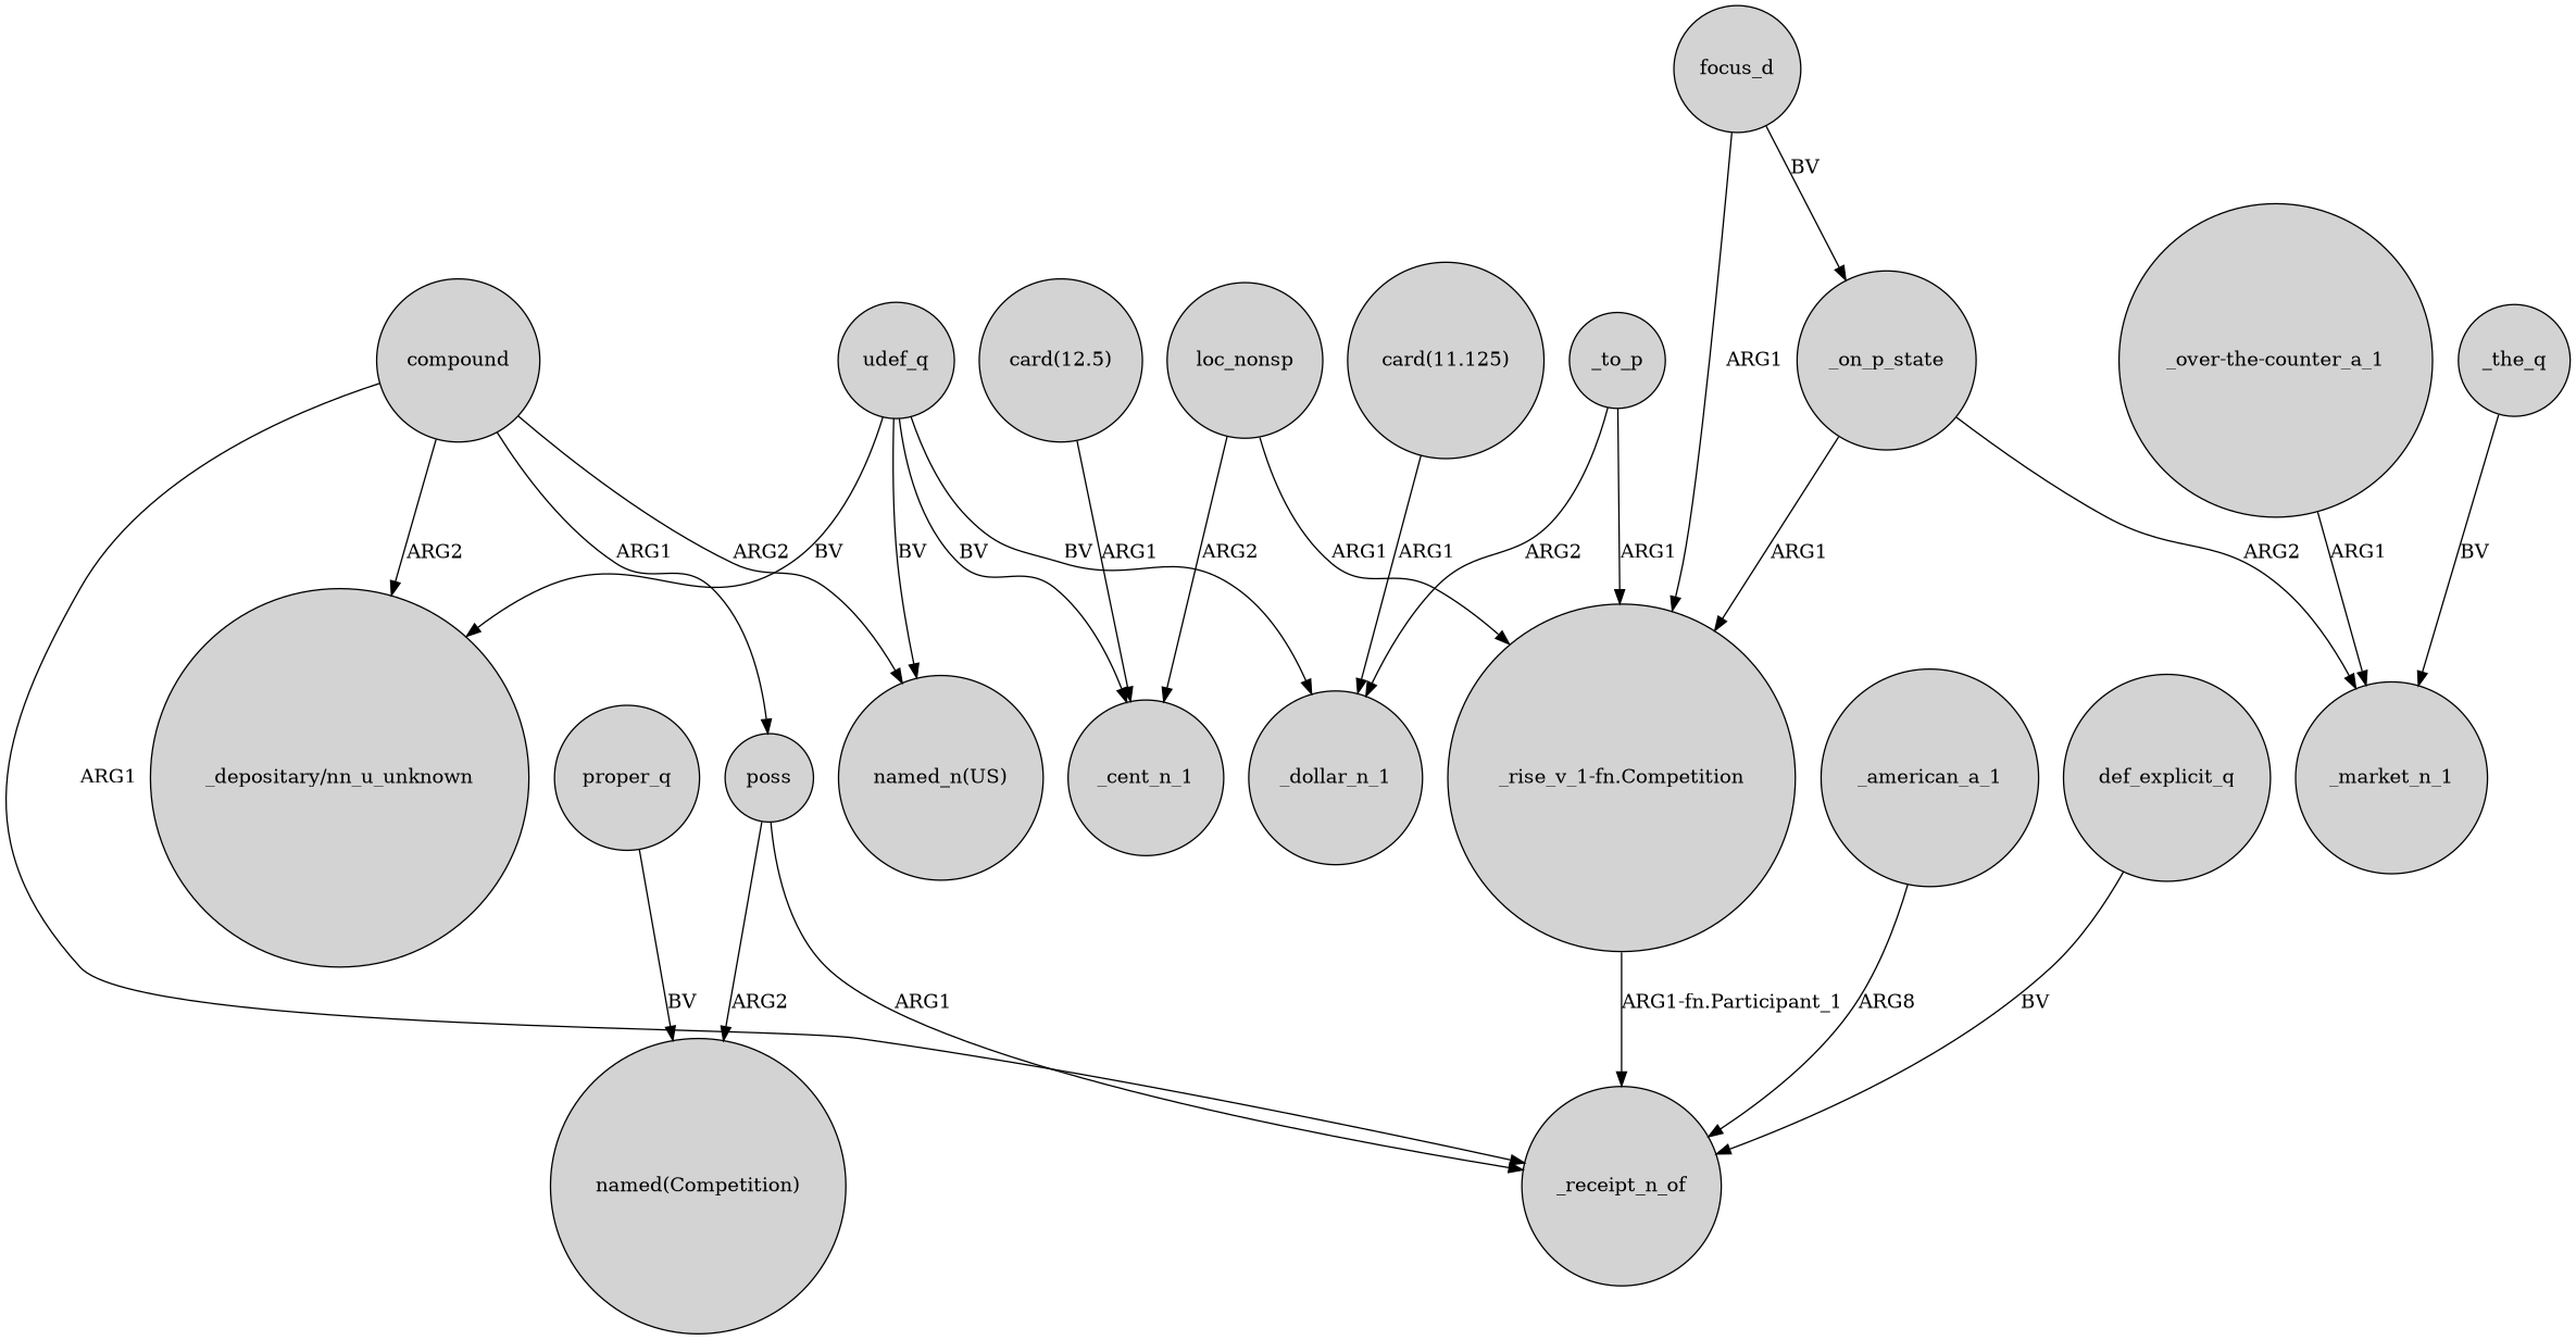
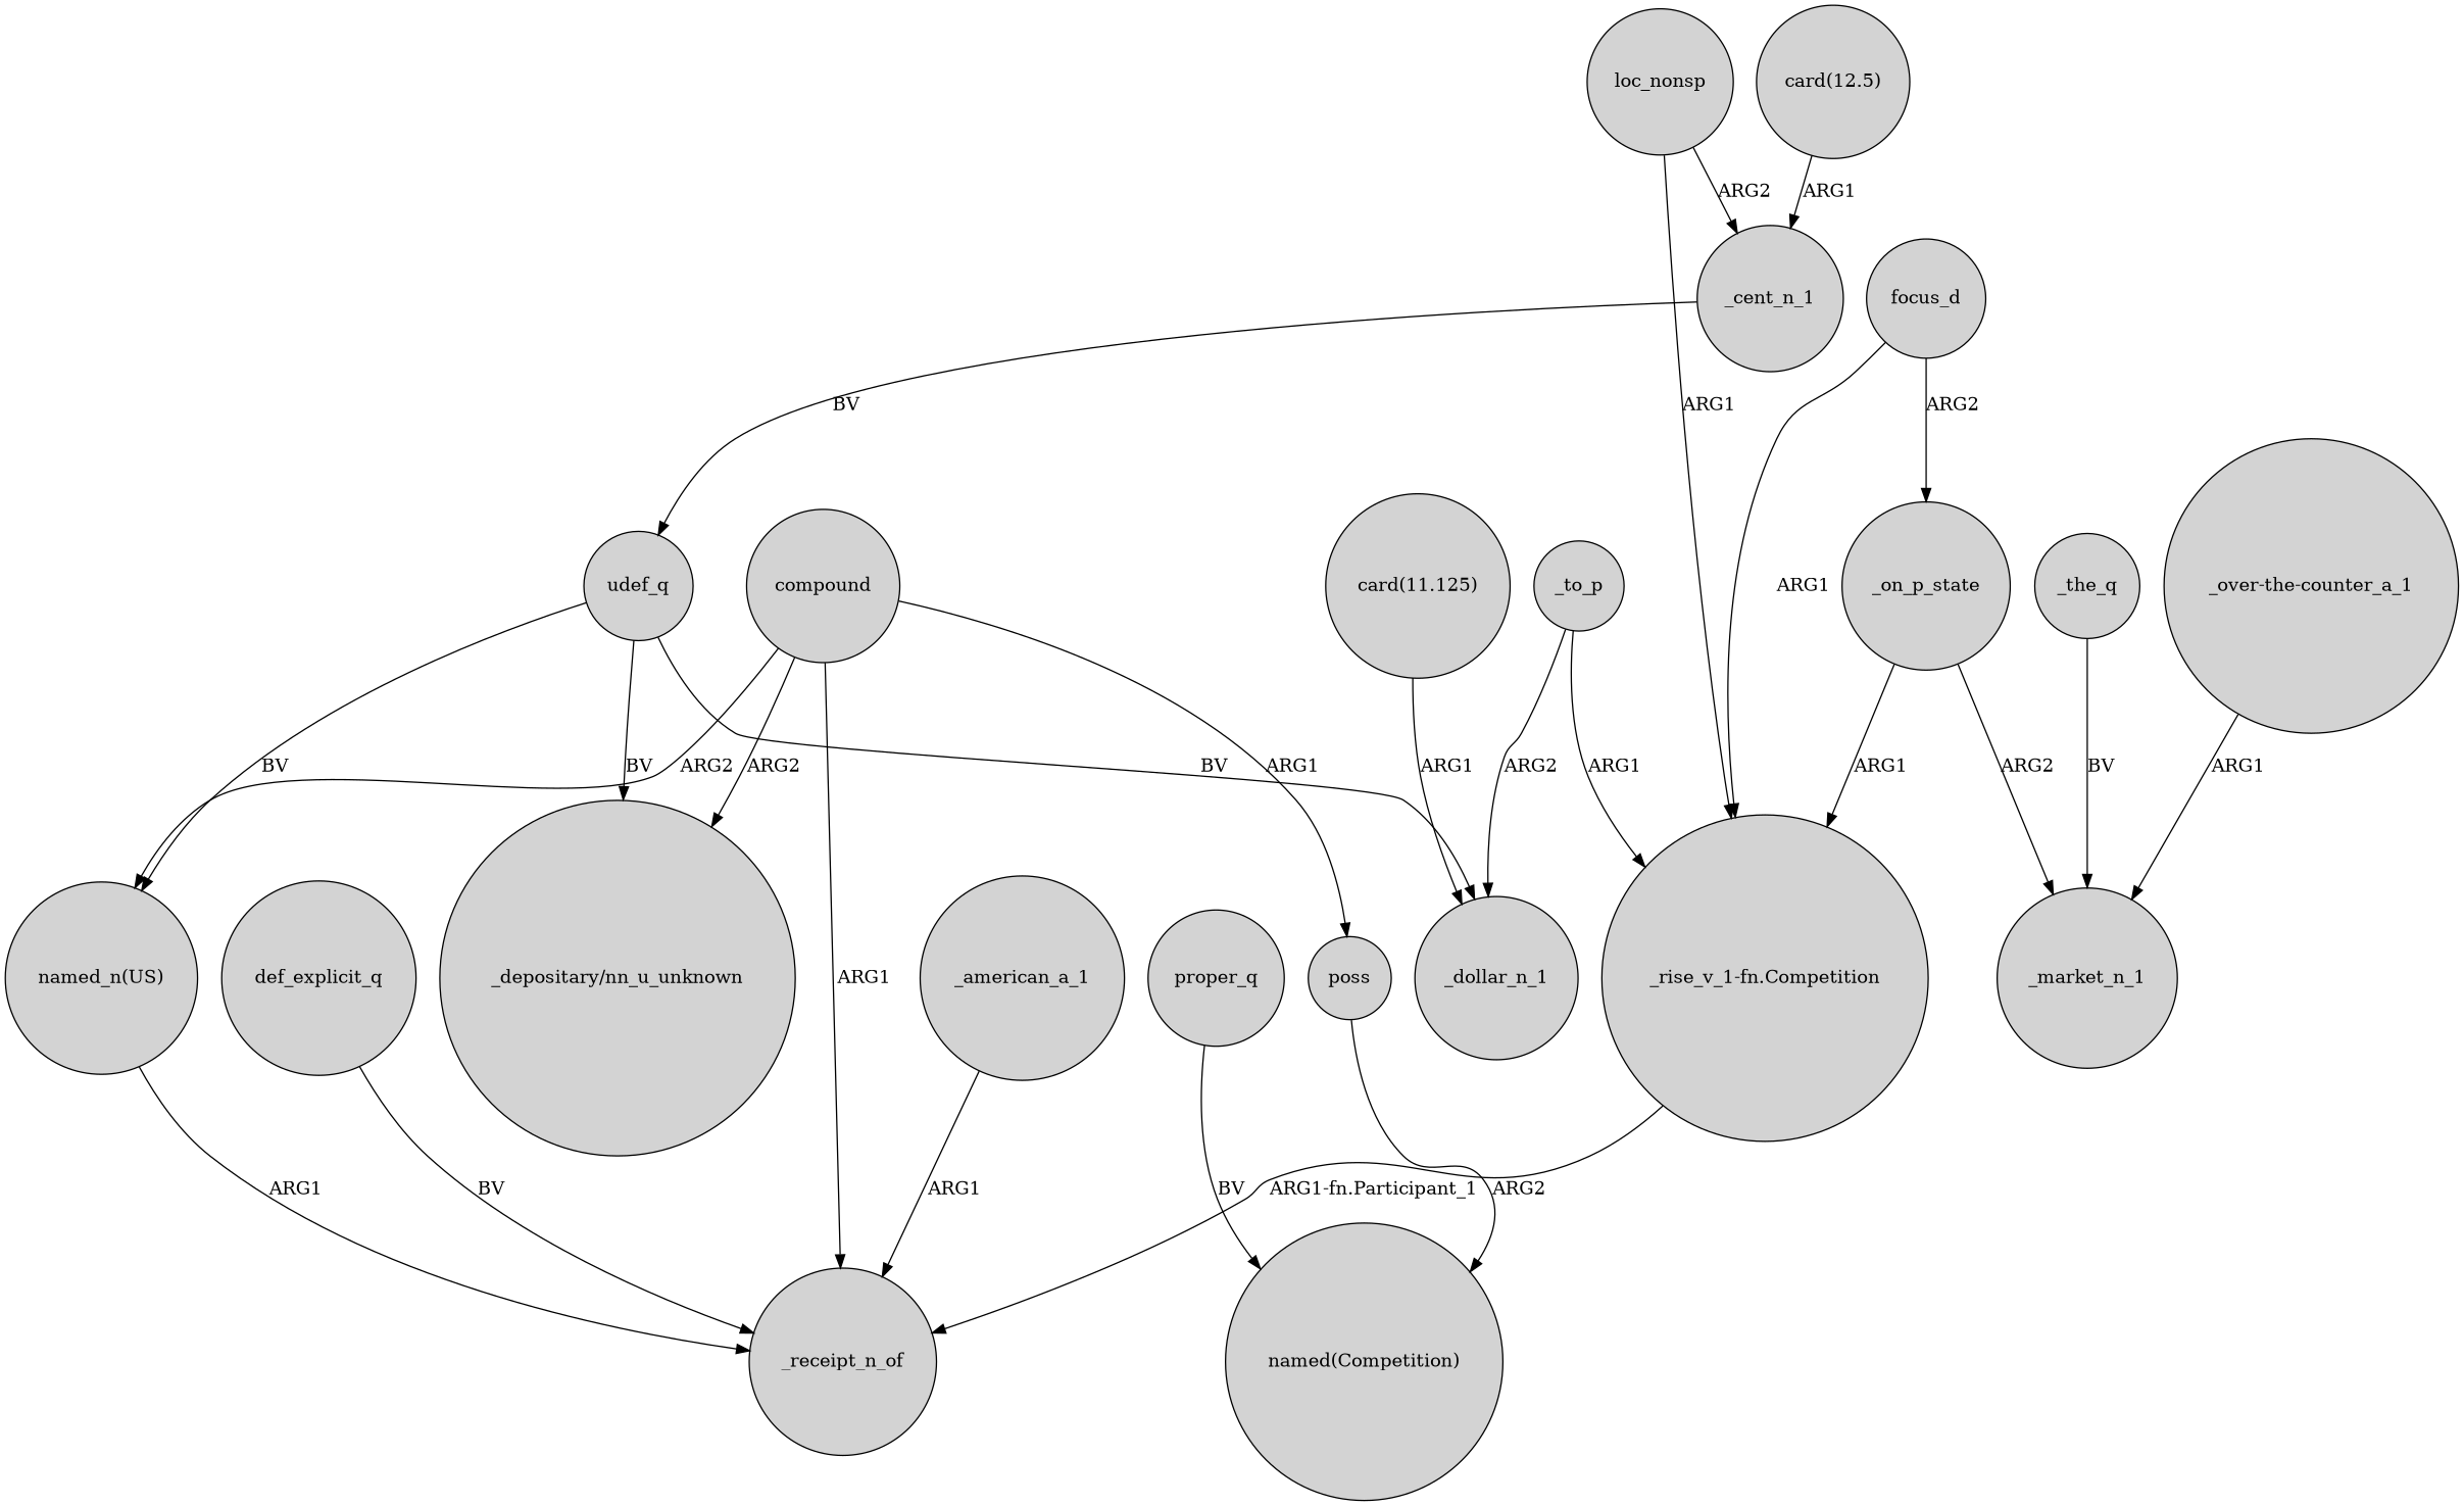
  digraph {
    node [shape=circle style=filled]
    udef_q
    "_depositary/nn_u_unknown"
    _dollar_n_1
    _cent_n_1
    "named_n(US)"
    "_rise_v_1-fn.Competition"
    _receipt_n_of
    loc_nonsp
    _on_p_state
    _market_n_1
    compound
    poss
    _to_p
    focus_d
    _the_q
    "card(12.5)"
    _american_a_1
    "_over-the-counter_a_1"
    n19 [label="named(Competition)"]
    proper_q
    "card(11.125)"
    def_explicit_q
    udef_q -> "_depositary/nn_u_unknown" [label=BV]
    udef_q -> _dollar_n_1 [label=BV]
-   udef_q -> _cent_n_1 [label=BV]
+   _cent_n_1 -> udef_q [label=BV]
    udef_q -> "named_n(US)" [label=BV]
    "_rise_v_1-fn.Competition" -> _receipt_n_of [label="ARG1-fn.Participant_1"]
    loc_nonsp -> _cent_n_1 [label=ARG2]
    loc_nonsp -> "_rise_v_1-fn.Competition" [label=ARG1]
    _on_p_state -> "_rise_v_1-fn.Competition" [label=ARG1]
    _on_p_state -> _market_n_1 [label=ARG2]
    compound -> "_depositary/nn_u_unknown" [label=ARG2]
    compound -> "named_n(US)" [label=ARG2]
    compound -> _receipt_n_of [label=ARG1]
    compound -> poss [label=ARG1]
-   poss -> _receipt_n_of [label=ARG1]
+   "named_n(US)" -> _receipt_n_of [label=ARG1]
    poss -> n19 [label=ARG2]
    _to_p -> _dollar_n_1 [label=ARG2]
    _to_p -> "_rise_v_1-fn.Competition" [label=ARG1]
    focus_d -> "_rise_v_1-fn.Competition" [label=ARG1]
-   focus_d -> _on_p_state [label=BV]
+   focus_d -> _on_p_state [label=ARG2]
    _the_q -> _market_n_1 [label=BV]
    "card(12.5)" -> _cent_n_1 [label=ARG1]
-   _american_a_1 -> _receipt_n_of [label=ARG8]
+   _american_a_1 -> _receipt_n_of [label=ARG1]
    "_over-the-counter_a_1" -> _market_n_1 [label=ARG1]
    proper_q -> n19 [label=BV]
    "card(11.125)" -> _dollar_n_1 [label=ARG1]
    def_explicit_q -> _receipt_n_of [label=BV]
  }
